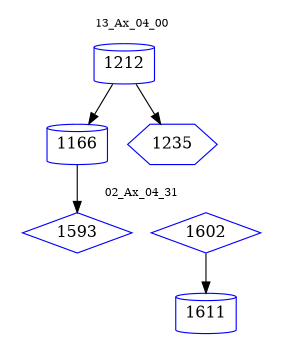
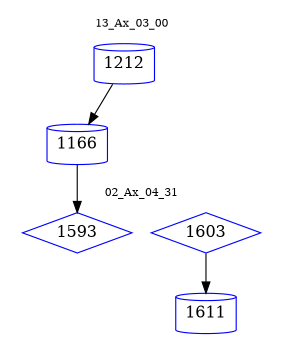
  digraph {
    node [color=blue shape=cylinder]
    edge [color=black]
-   n1 [label=1602 shape=diamond]
+   n1 [label=1603 shape=diamond]
    n2 [label=1593 shape=diamond]
    n3 [label=1611]
    n4 [label=1212]
    n5 [label=1166]
-   n6 [label=1235 shape=hexagon]
    subgraph cluster_1 {
      color=white
      fontsize=10
      label="02_Ax_04_31"
      n1
      n2
      n3
    }
    subgraph cluster_2 {
      color=white
      fontsize=10
-     label="13_Ax_04_00"
+     label="13_Ax_03_00"
      n4
      n5
-     n6
    }
    n1 -> n3
    n4 -> n5
-   n4 -> n6
    n5 -> n2
  }
